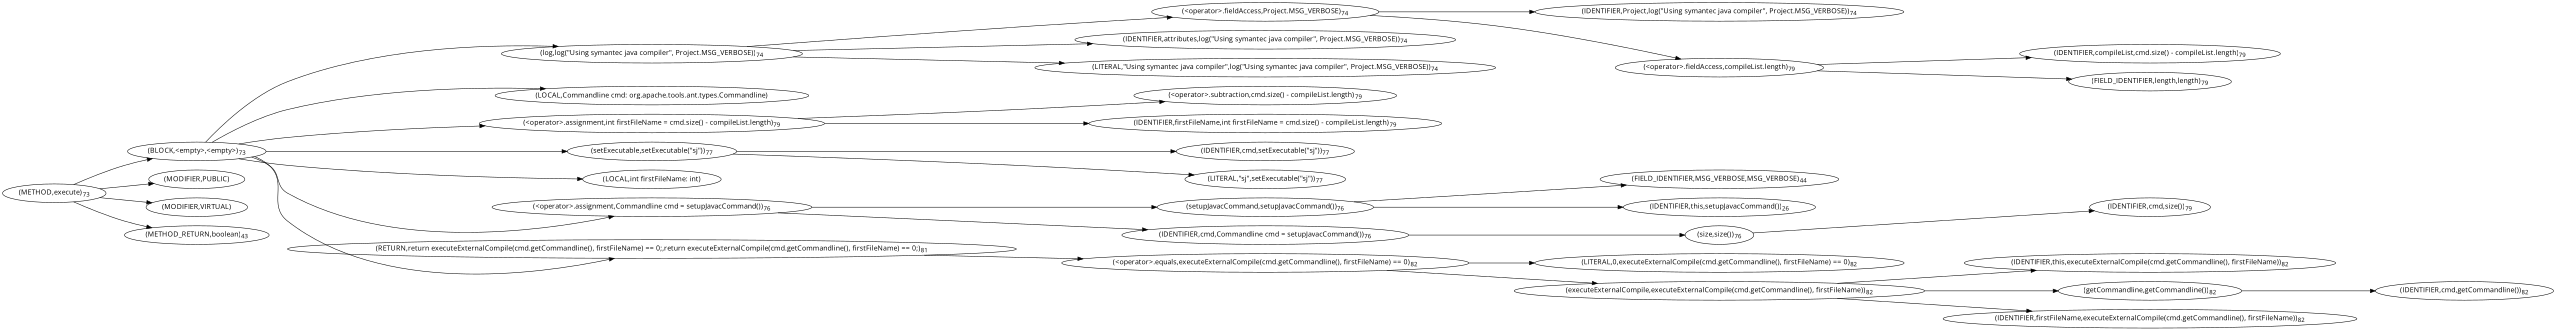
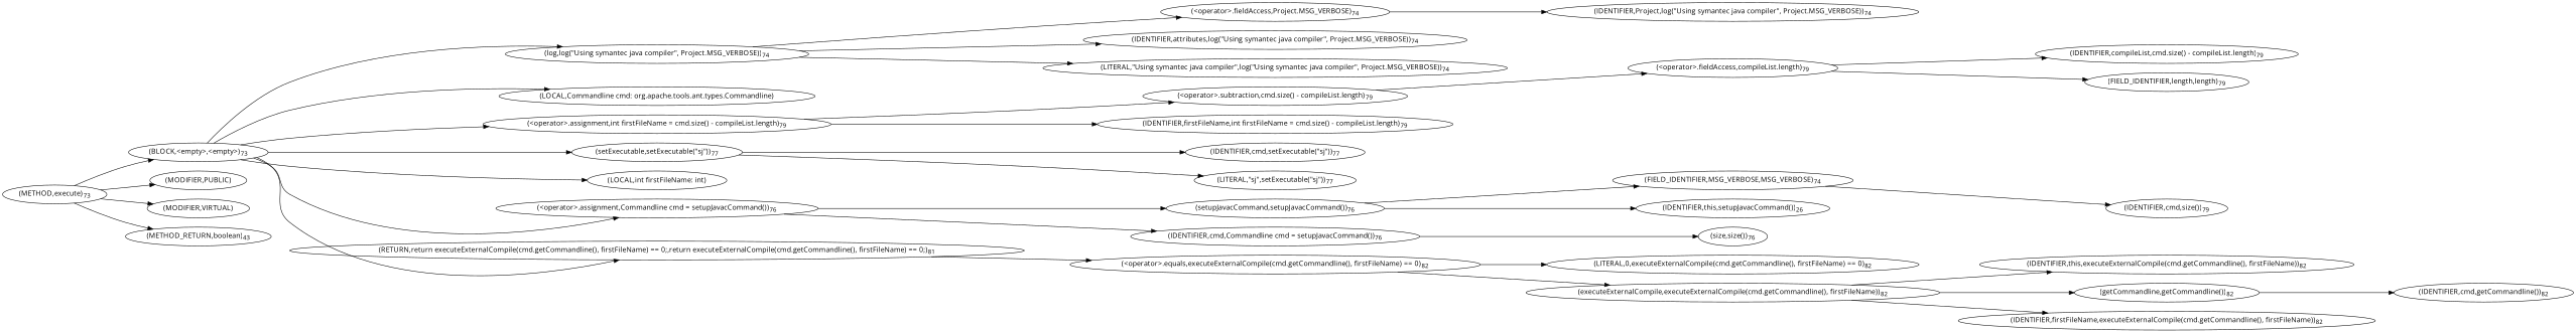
  digraph {
    fontname="Open Sans"
    rankdir=LR
    node [fontname="Open Sans"]
    edge [fontname="Open Sans"]
    n1 [label=<(METHOD,execute)<SUB>73</SUB>>]
    n2 [label=<(BLOCK,&lt;empty&gt;,&lt;empty&gt;)<SUB>73</SUB>>]
    n3 [label=<(MODIFIER,PUBLIC)>]
    n4 [label=<(MODIFIER,VIRTUAL)>]
    n5 [label=<(METHOD_RETURN,boolean)<SUB>43</SUB>>]
    n6 [label=<(log,log(&quot;Using symantec java compiler&quot;, Project.MSG_VERBOSE))<SUB>74</SUB>>]
    n7 [label=<(LOCAL,Commandline cmd: org.apache.tools.ant.types.Commandline)>]
    n8 [label=<(&lt;operator&gt;.assignment,Commandline cmd = setupJavacCommand())<SUB>76</SUB>>]
    n9 [label=<(setExecutable,setExecutable(&quot;sj&quot;))<SUB>77</SUB>>]
    n10 [label=<(LOCAL,int firstFileName: int)>]
    n11 [label=<(&lt;operator&gt;.assignment,int firstFileName = cmd.size() - compileList.length)<SUB>79</SUB>>]
    n12 [label=<(RETURN,return executeExternalCompile(cmd.getCommandline(), firstFileName) == 0;,return executeExternalCompile(cmd.getCommandline(), firstFileName) == 0;)<SUB>81</SUB>>]
    n13 [label=<(IDENTIFIER,attributes,log(&quot;Using symantec java compiler&quot;, Project.MSG_VERBOSE))<SUB>74</SUB>>]
    n14 [label=<(LITERAL,&quot;Using symantec java compiler&quot;,log(&quot;Using symantec java compiler&quot;, Project.MSG_VERBOSE))<SUB>74</SUB>>]
    n15 [label=<(&lt;operator&gt;.fieldAccess,Project.MSG_VERBOSE)<SUB>74</SUB>>]
    n16 [label=<(IDENTIFIER,cmd,Commandline cmd = setupJavacCommand())<SUB>76</SUB>>]
    n17 [label=<(setupJavacCommand,setupJavacCommand())<SUB>76</SUB>>]
    n18 [label=<(IDENTIFIER,cmd,setExecutable(&quot;sj&quot;))<SUB>77</SUB>>]
    n19 [label=<(LITERAL,&quot;sj&quot;,setExecutable(&quot;sj&quot;))<SUB>77</SUB>>]
    n20 [label=<(IDENTIFIER,firstFileName,int firstFileName = cmd.size() - compileList.length)<SUB>79</SUB>>]
    n21 [label=<(&lt;operator&gt;.subtraction,cmd.size() - compileList.length)<SUB>79</SUB>>]
    n22 [label=<(&lt;operator&gt;.equals,executeExternalCompile(cmd.getCommandline(), firstFileName) == 0)<SUB>82</SUB>>]
    n23 [label=<(IDENTIFIER,Project,log(&quot;Using symantec java compiler&quot;, Project.MSG_VERBOSE))<SUB>74</SUB>>]
-   n24 [label=<(FIELD_IDENTIFIER,MSG_VERBOSE,MSG_VERBOSE)<SUB>44</SUB>>]
+   n24 [label=<(FIELD_IDENTIFIER,MSG_VERBOSE,MSG_VERBOSE)<SUB>74</SUB>>]
    n25 [label=<(size,size())<SUB>76</SUB>>]
    n26 [label=<(IDENTIFIER,this,setupJavacCommand())<SUB>26</SUB>>]
    n27 [label=<(&lt;operator&gt;.fieldAccess,compileList.length)<SUB>79</SUB>>]
    n28 [label=<(IDENTIFIER,cmd,size())<SUB>79</SUB>>]
    n29 [label=<(IDENTIFIER,compileList,cmd.size() - compileList.length)<SUB>79</SUB>>]
    n30 [label=<(FIELD_IDENTIFIER,length,length)<SUB>79</SUB>>]
    n31 [label=<(executeExternalCompile,executeExternalCompile(cmd.getCommandline(), firstFileName))<SUB>82</SUB>>]
    n32 [label=<(LITERAL,0,executeExternalCompile(cmd.getCommandline(), firstFileName) == 0)<SUB>82</SUB>>]
    n33 [label=<(IDENTIFIER,this,executeExternalCompile(cmd.getCommandline(), firstFileName))<SUB>82</SUB>>]
    n34 [label=<(getCommandline,getCommandline())<SUB>82</SUB>>]
    n35 [label=<(IDENTIFIER,firstFileName,executeExternalCompile(cmd.getCommandline(), firstFileName))<SUB>82</SUB>>]
    n36 [label=<(IDENTIFIER,cmd,getCommandline())<SUB>82</SUB>>]
    n1 -> n2
    n1 -> n3
    n1 -> n4
    n1 -> n5
    n2 -> n6
    n2 -> n7
    n2 -> n8
    n2 -> n9
    n2 -> n10
    n2 -> n11
    n2 -> n12
    n6 -> n13
    n6 -> n14
    n6 -> n15
    n8 -> n16
    n8 -> n17
    n9 -> n18
    n9 -> n19
    n11 -> n20
    n11 -> n21
    n12 -> n22
    n15 -> n23
    n16 -> n25
    n17 -> n24
    n17 -> n26
-   n15 -> n27
+   n21 -> n27
    n22 -> n31
    n22 -> n32
-   n25 -> n28
+   n24 -> n28
    n27 -> n29
    n27 -> n30
    n31 -> n33
    n31 -> n34
    n31 -> n35
    n34 -> n36
  }
